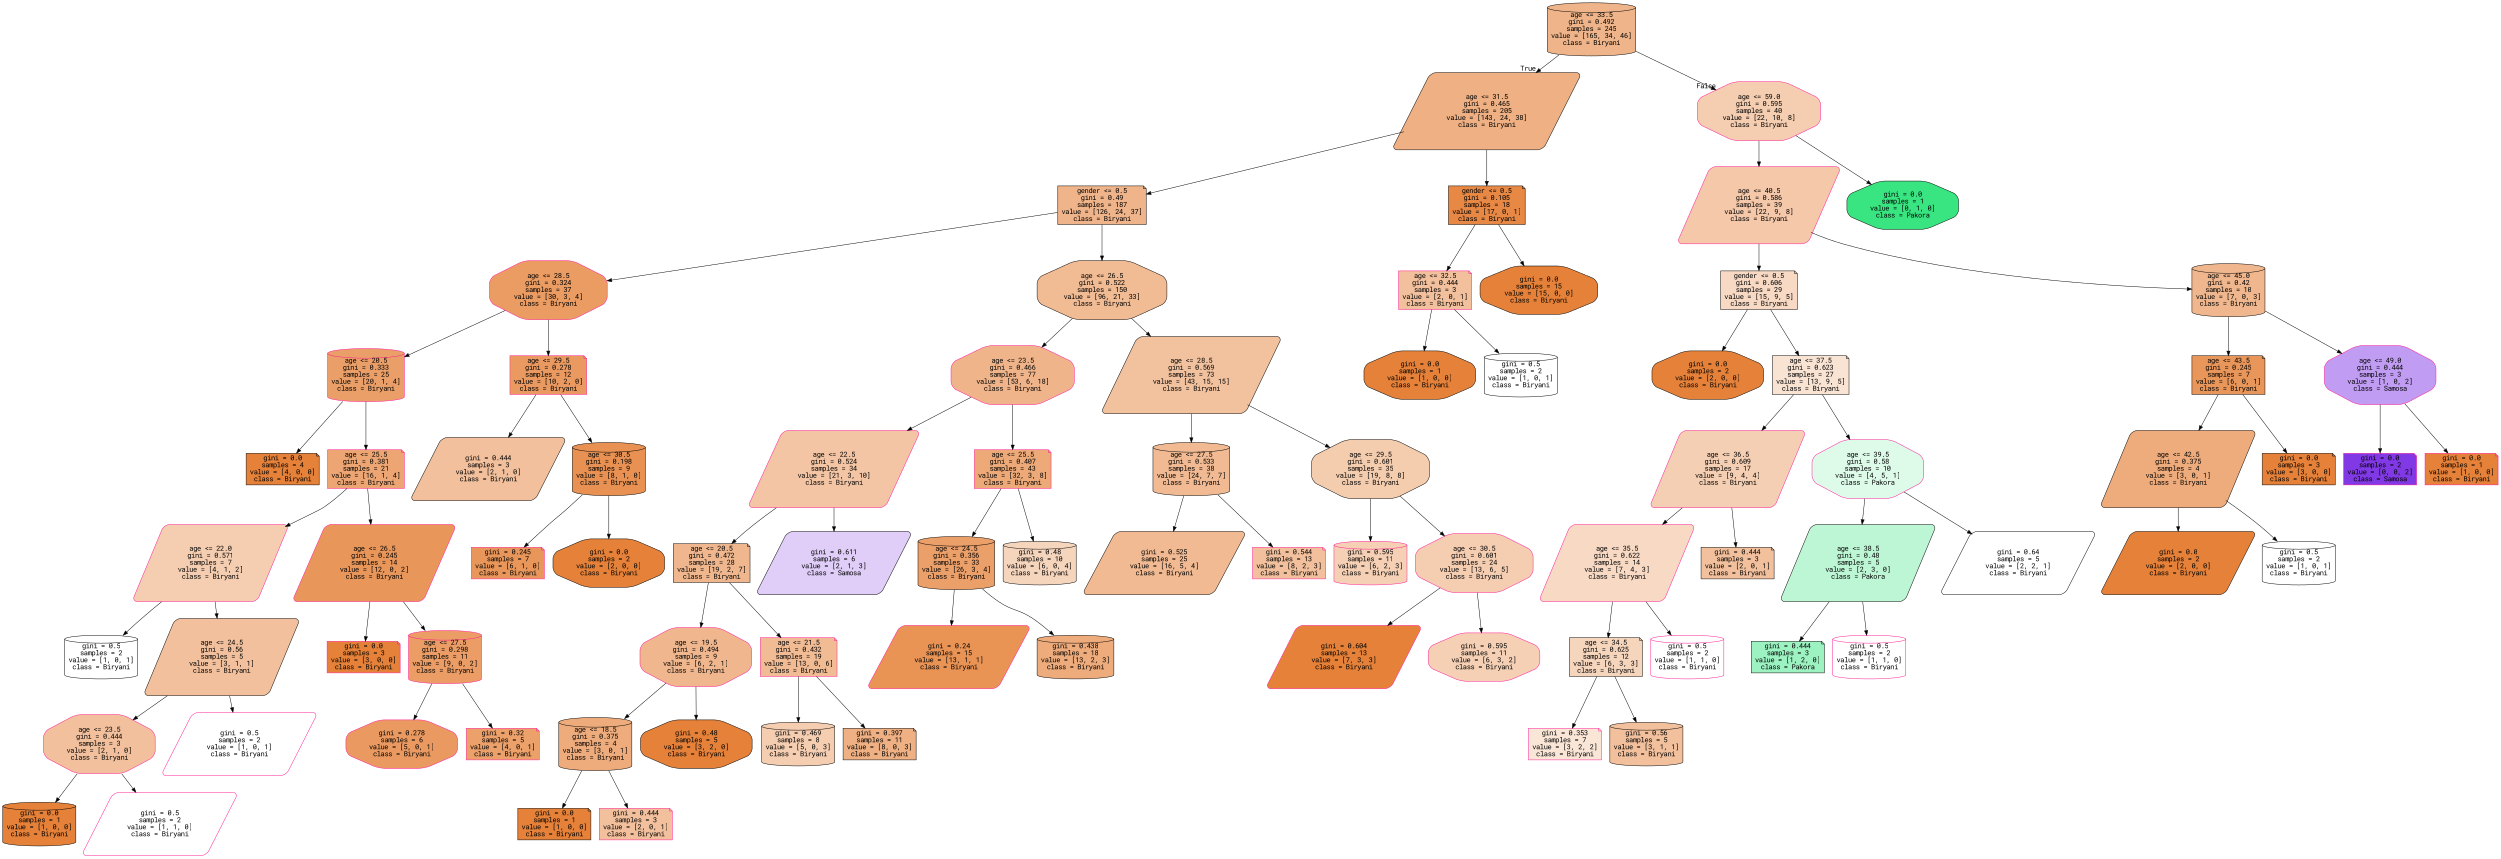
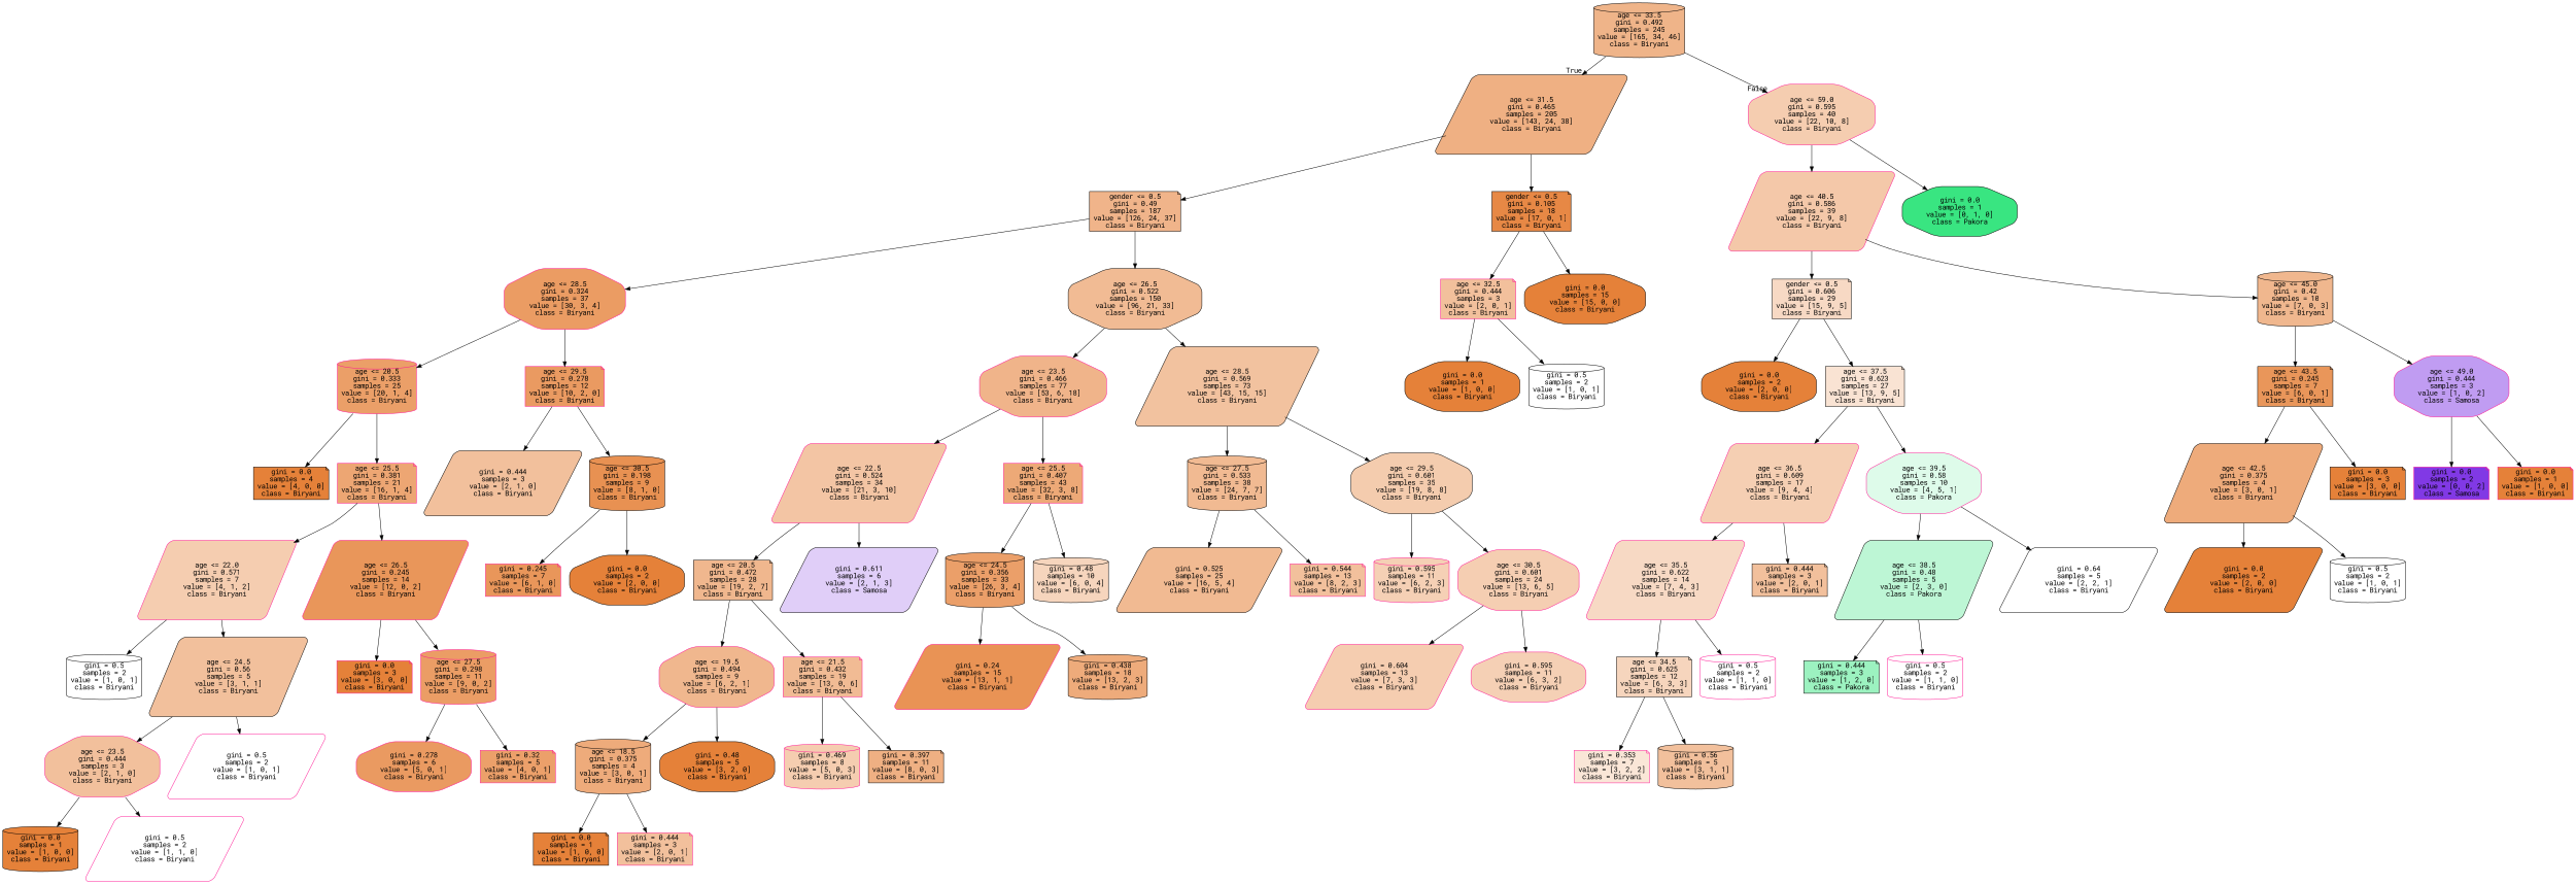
  digraph {
    fontname="Roboto Mono"
    node [color=black fillcolor="#e58139" fontname="Roboto Mono" shape=note style="filled, rounded"]
    edge [fontname="Roboto Mono"]
    n1 [fillcolor="#efb489" label="age <= 33.5\ngini = 0.492\nsamples = 245\nvalue = [165, 34, 46]\nclass = Biryani" shape=cylinder]
    n2 [fillcolor="#efb083" label="age <= 31.5\ngini = 0.465\nsamples = 205\nvalue = [143, 24, 38]\nclass = Biryani" shape=parallelogram]
    n3 [color=deeppink fillcolor="#f5cdb0" label="age <= 59.0\ngini = 0.595\nsamples = 40\nvalue = [22, 10, 8]\nclass = Biryani" shape=octagon]
    n4 [fillcolor="#f0b48a" label="gender <= 0.5\ngini = 0.49\nsamples = 187\nvalue = [126, 24, 37]\nclass = Biryani"]
    n5 [fillcolor="#e78845" label="gender <= 0.5\ngini = 0.105\nsamples = 18\nvalue = [17, 0, 1]\nclass = Biryani"]
    n6 [color=deeppink fillcolor="#f4c8a9" label="age <= 40.5\ngini = 0.586\nsamples = 39\nvalue = [22, 9, 8]\nclass = Biryani" shape=parallelogram]
    n7 [fillcolor="#39e581" label="gini = 0.0\nsamples = 1\nvalue = [0, 1, 0]\nclass = Pakora" shape=octagon]
    n8 [color=deeppink fillcolor="#eb9c63" label="age <= 28.5\ngini = 0.324\nsamples = 37\nvalue = [30, 3, 4]\nclass = Biryani" shape=octagon]
    n9 [fillcolor="#f1bb94" label="age <= 26.5\ngini = 0.522\nsamples = 150\nvalue = [96, 21, 33]\nclass = Biryani" shape=octagon]
    n10 [color=deeppink fillcolor="#f2c09c" label="age <= 32.5\ngini = 0.444\nsamples = 3\nvalue = [2, 0, 1]\nclass = Biryani"]
    n11 [label="gini = 0.0\nsamples = 15\nvalue = [15, 0, 0]\nclass = Biryani" shape=octagon]
    n12 [color=deeppink fillcolor="#eb9f68" label="age <= 20.5\ngini = 0.333\nsamples = 25\nvalue = [20, 1, 4]\nclass = Biryani" shape=cylinder]
    n13 [color=deeppink fillcolor="#ea9a61" label="age <= 29.5\ngini = 0.278\nsamples = 12\nvalue = [10, 2, 0]\nclass = Biryani"]
    n14 [color=deeppink fillcolor="#f0b48a" label="age <= 23.5\ngini = 0.466\nsamples = 77\nvalue = [53, 6, 18]\nclass = Biryani" shape=octagon]
    n15 [fillcolor="#f2c29f" label="age <= 28.5\ngini = 0.569\nsamples = 73\nvalue = [43, 15, 15]\nclass = Biryani" shape=parallelogram]
    n16 [label="gini = 0.0\nsamples = 4\nvalue = [4, 0, 0]\nclass = Biryani"]
    n17 [color=deeppink fillcolor="#eda673" label="age <= 25.5\ngini = 0.381\nsamples = 21\nvalue = [16, 1, 4]\nclass = Biryani"]
    n18 [fillcolor="#f2c09c" label="gini = 0.444\nsamples = 3\nvalue = [2, 1, 0]\nclass = Biryani" shape=parallelogram]
    n19 [fillcolor="#e89152" label="age <= 30.5\ngini = 0.198\nsamples = 9\nvalue = [8, 1, 0]\nclass = Biryani" shape=cylinder]
    n20 [color=deeppink fillcolor="#f5cdb0" label="age <= 22.0\ngini = 0.571\nsamples = 7\nvalue = [4, 1, 2]\nclass = Biryani" shape=parallelogram]
    n21 [color=deeppink fillcolor="#e9965a" label="age <= 26.5\ngini = 0.245\nsamples = 14\nvalue = [12, 0, 2]\nclass = Biryani" shape=parallelogram]
    n22 [fillcolor="#ffffff" label="gini = 0.5\nsamples = 2\nvalue = [1, 0, 1]\nclass = Biryani" shape=cylinder]
    n23 [fillcolor="#f2c09c" label="age <= 24.5\ngini = 0.56\nsamples = 5\nvalue = [3, 1, 1]\nclass = Biryani" shape=parallelogram]
    n24 [color=deeppink label="gini = 0.0\nsamples = 3\nvalue = [3, 0, 0]\nclass = Biryani"]
    n25 [color=deeppink fillcolor="#eb9d65" label="age <= 27.5\ngini = 0.298\nsamples = 11\nvalue = [9, 0, 2]\nclass = Biryani" shape=cylinder]
    n26 [color=deeppink fillcolor="#f2c09c" label="age <= 23.5\ngini = 0.444\nsamples = 3\nvalue = [2, 1, 0]\nclass = Biryani" shape=octagon]
    n27 [color=deeppink fillcolor="#ffffff" label="gini = 0.5\nsamples = 2\nvalue = [1, 0, 1]\nclass = Biryani" shape=parallelogram]
    n28 [label="gini = 0.0\nsamples = 1\nvalue = [1, 0, 0]\nclass = Biryani" shape=cylinder]
    n29 [color=deeppink fillcolor="#ffffff" label="gini = 0.5\nsamples = 2\nvalue = [1, 1, 0]\nclass = Biryani" shape=parallelogram]
    n30 [color=deeppink fillcolor="#ea9a61" label="gini = 0.278\nsamples = 6\nvalue = [5, 0, 1]\nclass = Biryani" shape=octagon]
    n31 [color=deeppink fillcolor="#eca06a" label="gini = 0.32\nsamples = 5\nvalue = [4, 0, 1]\nclass = Biryani"]
    n32 [color=deeppink fillcolor="#e9965a" label="gini = 0.245\nsamples = 7\nvalue = [6, 1, 0]\nclass = Biryani"]
    n33 [label="gini = 0.0\nsamples = 2\nvalue = [2, 0, 0]\nclass = Biryani" shape=octagon]
    n34 [color=deeppink fillcolor="#f3c5a4" label="age <= 22.5\ngini = 0.524\nsamples = 34\nvalue = [21, 3, 10]\nclass = Biryani" shape=parallelogram]
    n35 [color=deeppink fillcolor="#eda977" label="age <= 25.5\ngini = 0.407\nsamples = 43\nvalue = [32, 3, 8]\nclass = Biryani"]
    n36 [fillcolor="#f1ba92" label="age <= 27.5\ngini = 0.533\nsamples = 38\nvalue = [24, 7, 7]\nclass = Biryani" shape=cylinder]
    n37 [fillcolor="#f4ccae" label="age <= 29.5\ngini = 0.601\nsamples = 35\nvalue = [19, 8, 8]\nclass = Biryani" shape=octagon]
    n38 [fillcolor="#f0b78e" label="age <= 20.5\ngini = 0.472\nsamples = 28\nvalue = [19, 2, 7]\nclass = Biryani"]
    n39 [fillcolor="#e0cef8" label="gini = 0.611\nsamples = 6\nvalue = [2, 1, 3]\nclass = Samosa" shape=parallelogram]
    n40 [fillcolor="#eb9f69" label="age <= 24.5\ngini = 0.356\nsamples = 33\nvalue = [26, 3, 4]\nclass = Biryani" shape=cylinder]
    n41 [fillcolor="#f6d5bd" label="gini = 0.48\nsamples = 10\nvalue = [6, 0, 4]\nclass = Biryani" shape=cylinder]
    n42 [color=deeppink fillcolor="#f0b78e" label="age <= 19.5\ngini = 0.494\nsamples = 9\nvalue = [6, 2, 1]\nclass = Biryani" shape=octagon]
    n43 [color=deeppink fillcolor="#f1bb94" label="age <= 21.5\ngini = 0.432\nsamples = 19\nvalue = [13, 0, 6]\nclass = Biryani"]
    n44 [fillcolor="#eeab7b" label="age <= 18.5\ngini = 0.375\nsamples = 4\nvalue = [3, 0, 1]\nclass = Biryani" shape=cylinder]
    n45 [label="gini = 0.48\nsamples = 5\nvalue = [3, 2, 0]\nclass = Biryani" shape=octagon]
-   n46 [fillcolor="#f5cdb0" label="gini = 0.469\nsamples = 8\nvalue = [5, 0, 3]\nclass = Biryani" shape=cylinder]
+   n46 [color=deeppink fillcolor="#f5cdb0" label="gini = 0.469\nsamples = 8\nvalue = [5, 0, 3]\nclass = Biryani" shape=cylinder]
    n47 [fillcolor="#efb083" label="gini = 0.397\nsamples = 11\nvalue = [8, 0, 3]\nclass = Biryani"]
    n48 [label="gini = 0.0\nsamples = 1\nvalue = [1, 0, 0]\nclass = Biryani"]
    n49 [color=deeppink fillcolor="#f2c09c" label="gini = 0.444\nsamples = 3\nvalue = [2, 0, 1]\nclass = Biryani"]
    n50 [color=deeppink fillcolor="#e99355" label="gini = 0.24\nsamples = 15\nvalue = [13, 1, 1]\nclass = Biryani" shape=parallelogram]
    n51 [fillcolor="#eeab7b" label="gini = 0.438\nsamples = 18\nvalue = [13, 2, 3]\nclass = Biryani" shape=cylinder]
    n52 [fillcolor="#f1ba92" label="gini = 0.525\nsamples = 25\nvalue = [16, 5, 4]\nclass = Biryani" shape=parallelogram]
    n53 [color=deeppink fillcolor="#f2c09c" label="gini = 0.544\nsamples = 13\nvalue = [8, 2, 3]\nclass = Biryani"]
    n54 [color=deeppink fillcolor="#f5d0b5" label="gini = 0.595\nsamples = 11\nvalue = [6, 2, 3]\nclass = Biryani" shape=cylinder]
    n55 [color=deeppink fillcolor="#f5ceb2" label="age <= 30.5\ngini = 0.601\nsamples = 24\nvalue = [13, 6, 5]\nclass = Biryani" shape=octagon]
-   n56 [color=deeppink label="gini = 0.604\nsamples = 13\nvalue = [7, 3, 3]\nclass = Biryani" shape=parallelogram]
+   n56 [color=deeppink fillcolor="#f5cdb0" label="gini = 0.604\nsamples = 13\nvalue = [7, 3, 3]\nclass = Biryani" shape=parallelogram]
    n57 [color=deeppink fillcolor="#f5d0b5" label="gini = 0.595\nsamples = 11\nvalue = [6, 3, 2]\nclass = Biryani" shape=octagon]
    n58 [label="gini = 0.0\nsamples = 1\nvalue = [1, 0, 0]\nclass = Biryani" shape=octagon]
    n59 [fillcolor="#ffffff" label="gini = 0.5\nsamples = 2\nvalue = [1, 0, 1]\nclass = Biryani" shape=cylinder]
    n60 [fillcolor="#f7d9c4" label="gender <= 0.5\ngini = 0.606\nsamples = 29\nvalue = [15, 9, 5]\nclass = Biryani"]
    n61 [fillcolor="#f0b78e" label="age <= 45.0\ngini = 0.42\nsamples = 10\nvalue = [7, 0, 3]\nclass = Biryani" shape=cylinder]
    n62 [label="gini = 0.0\nsamples = 2\nvalue = [2, 0, 0]\nclass = Biryani" shape=octagon]
    n63 [fillcolor="#f9e3d3" label="age <= 37.5\ngini = 0.623\nsamples = 27\nvalue = [13, 9, 5]\nclass = Biryani"]
    n64 [fillcolor="#e9965a" label="age <= 43.5\ngini = 0.245\nsamples = 7\nvalue = [6, 0, 1]\nclass = Biryani"]
    n65 [color=deeppink fillcolor="#c09cf2" label="age <= 49.0\ngini = 0.444\nsamples = 3\nvalue = [1, 0, 2]\nclass = Samosa" shape=octagon]
    n66 [color=deeppink fillcolor="#f5cfb3" label="age <= 36.5\ngini = 0.609\nsamples = 17\nvalue = [9, 4, 4]\nclass = Biryani" shape=parallelogram]
    n67 [color=deeppink fillcolor="#defbea" label="age <= 39.5\ngini = 0.58\nsamples = 10\nvalue = [4, 5, 1]\nclass = Pakora" shape=octagon]
    n68 [color=deeppink fillcolor="#f7d9c4" label="age <= 35.5\ngini = 0.622\nsamples = 14\nvalue = [7, 4, 3]\nclass = Biryani" shape=parallelogram]
    n69 [fillcolor="#f2c09c" label="gini = 0.444\nsamples = 3\nvalue = [2, 0, 1]\nclass = Biryani"]
    n70 [fillcolor="#bdf6d5" label="age <= 38.5\ngini = 0.48\nsamples = 5\nvalue = [2, 3, 0]\nclass = Pakora" shape=parallelogram]
    n71 [fillcolor="#ffffff" label="gini = 0.64\nsamples = 5\nvalue = [2, 2, 1]\nclass = Biryani" shape=parallelogram]
    n72 [fillcolor="#f6d5bd" label="age <= 34.5\ngini = 0.625\nsamples = 12\nvalue = [6, 3, 3]\nclass = Biryani"]
    n73 [color=deeppink fillcolor="#ffffff" label="gini = 0.5\nsamples = 2\nvalue = [1, 1, 0]\nclass = Biryani" shape=cylinder]
    n74 [color=deeppink fillcolor="#fae6d7" label="gini = 0.353\nsamples = 7\nvalue = [3, 2, 2]\nclass = Biryani"]
    n75 [fillcolor="#f2c09c" label="gini = 0.56\nsamples = 5\nvalue = [3, 1, 1]\nclass = Biryani" shape=cylinder]
    n76 [fillcolor="#9cf2c0" label="gini = 0.444\nsamples = 3\nvalue = [1, 2, 0]\nclass = Pakora"]
    n77 [color=deeppink fillcolor="#ffffff" label="gini = 0.5\nsamples = 2\nvalue = [1, 1, 0]\nclass = Biryani" shape=cylinder]
    n78 [fillcolor="#eeab7b" label="age <= 42.5\ngini = 0.375\nsamples = 4\nvalue = [3, 0, 1]\nclass = Biryani" shape=parallelogram]
    n79 [label="gini = 0.0\nsamples = 3\nvalue = [3, 0, 0]\nclass = Biryani"]
    n80 [color=deeppink fillcolor="#8139e5" label="gini = 0.0\nsamples = 2\nvalue = [0, 0, 2]\nclass = Samosa"]
    n81 [color=deeppink label="gini = 0.0\nsamples = 1\nvalue = [1, 0, 0]\nclass = Biryani"]
    n82 [label="gini = 0.0\nsamples = 2\nvalue = [2, 0, 0]\nclass = Biryani" shape=parallelogram]
    n83 [fillcolor="#ffffff" label="gini = 0.5\nsamples = 2\nvalue = [1, 0, 1]\nclass = Biryani" shape=cylinder]
    n1 -> n2 [headlabel=True labelangle=45 labeldistance=2.5]
    n1 -> n3 [headlabel=False labelangle=-45 labeldistance=2.5]
    n2 -> n4
    n2 -> n5
    n3 -> n6
    n3 -> n7
    n4 -> n8
    n4 -> n9
    n5 -> n10
    n5 -> n11
    n6 -> n60
    n6 -> n61
    n8 -> n12
    n8 -> n13
    n9 -> n14
    n9 -> n15
    n10 -> n58
    n10 -> n59
    n12 -> n16
    n12 -> n17
    n13 -> n18
    n13 -> n19
    n14 -> n34
    n14 -> n35
    n15 -> n36
    n15 -> n37
    n17 -> n20
    n17 -> n21
    n19 -> n32
    n19 -> n33
    n20 -> n22
    n20 -> n23
    n21 -> n24
    n21 -> n25
    n23 -> n26
    n23 -> n27
    n25 -> n30
    n25 -> n31
    n26 -> n28
    n26 -> n29
    n34 -> n38
    n34 -> n39
    n35 -> n40
    n35 -> n41
    n36 -> n52
    n36 -> n53
    n37 -> n54
    n37 -> n55
    n38 -> n42
    n38 -> n43
    n40 -> n50
    n40 -> n51
    n42 -> n44
    n42 -> n45
    n43 -> n46
    n43 -> n47
    n44 -> n48
    n44 -> n49
    n55 -> n56
    n55 -> n57
    n60 -> n62
    n60 -> n63
    n61 -> n64
    n61 -> n65
    n63 -> n66
    n63 -> n67
    n64 -> n78
    n64 -> n79
    n65 -> n80
    n65 -> n81
    n66 -> n68
    n66 -> n69
    n67 -> n70
    n67 -> n71
    n68 -> n72
    n68 -> n73
    n70 -> n76
    n70 -> n77
    n72 -> n74
    n72 -> n75
    n78 -> n82
    n78 -> n83
  }
